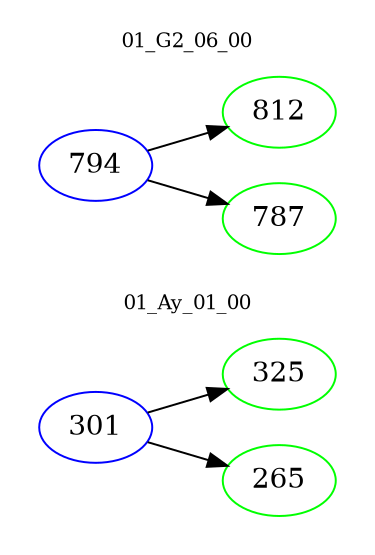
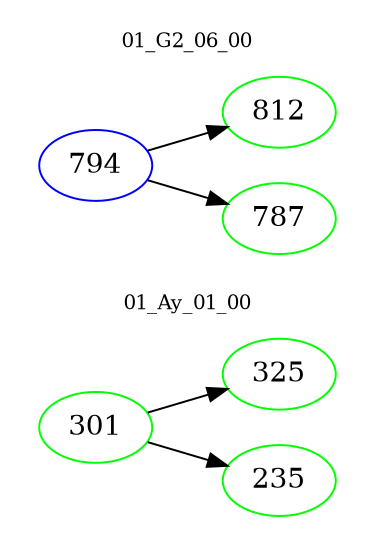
  digraph {
    rankdir=LR
    node [color=green]
    edge [color=black]
-   n1 [color=blue label=301]
-   n2 [label=265]
+   n1 [label=301]
+   n2 [label=235]
    n3 [label=325]
    n4 [color=blue label=794]
    n5 [label=787]
    n6 [label=812]
    subgraph cluster_1 {
      color=white
      fontsize=10
      label="01_Ay_01_00"
      n1
      n2
      n3
    }
    subgraph cluster_2 {
      color=white
      fontsize=10
      label="01_G2_06_00"
      n4
      n5
      n6
    }
    n1 -> n2
    n1 -> n3
    n4 -> n5
    n4 -> n6
  }
